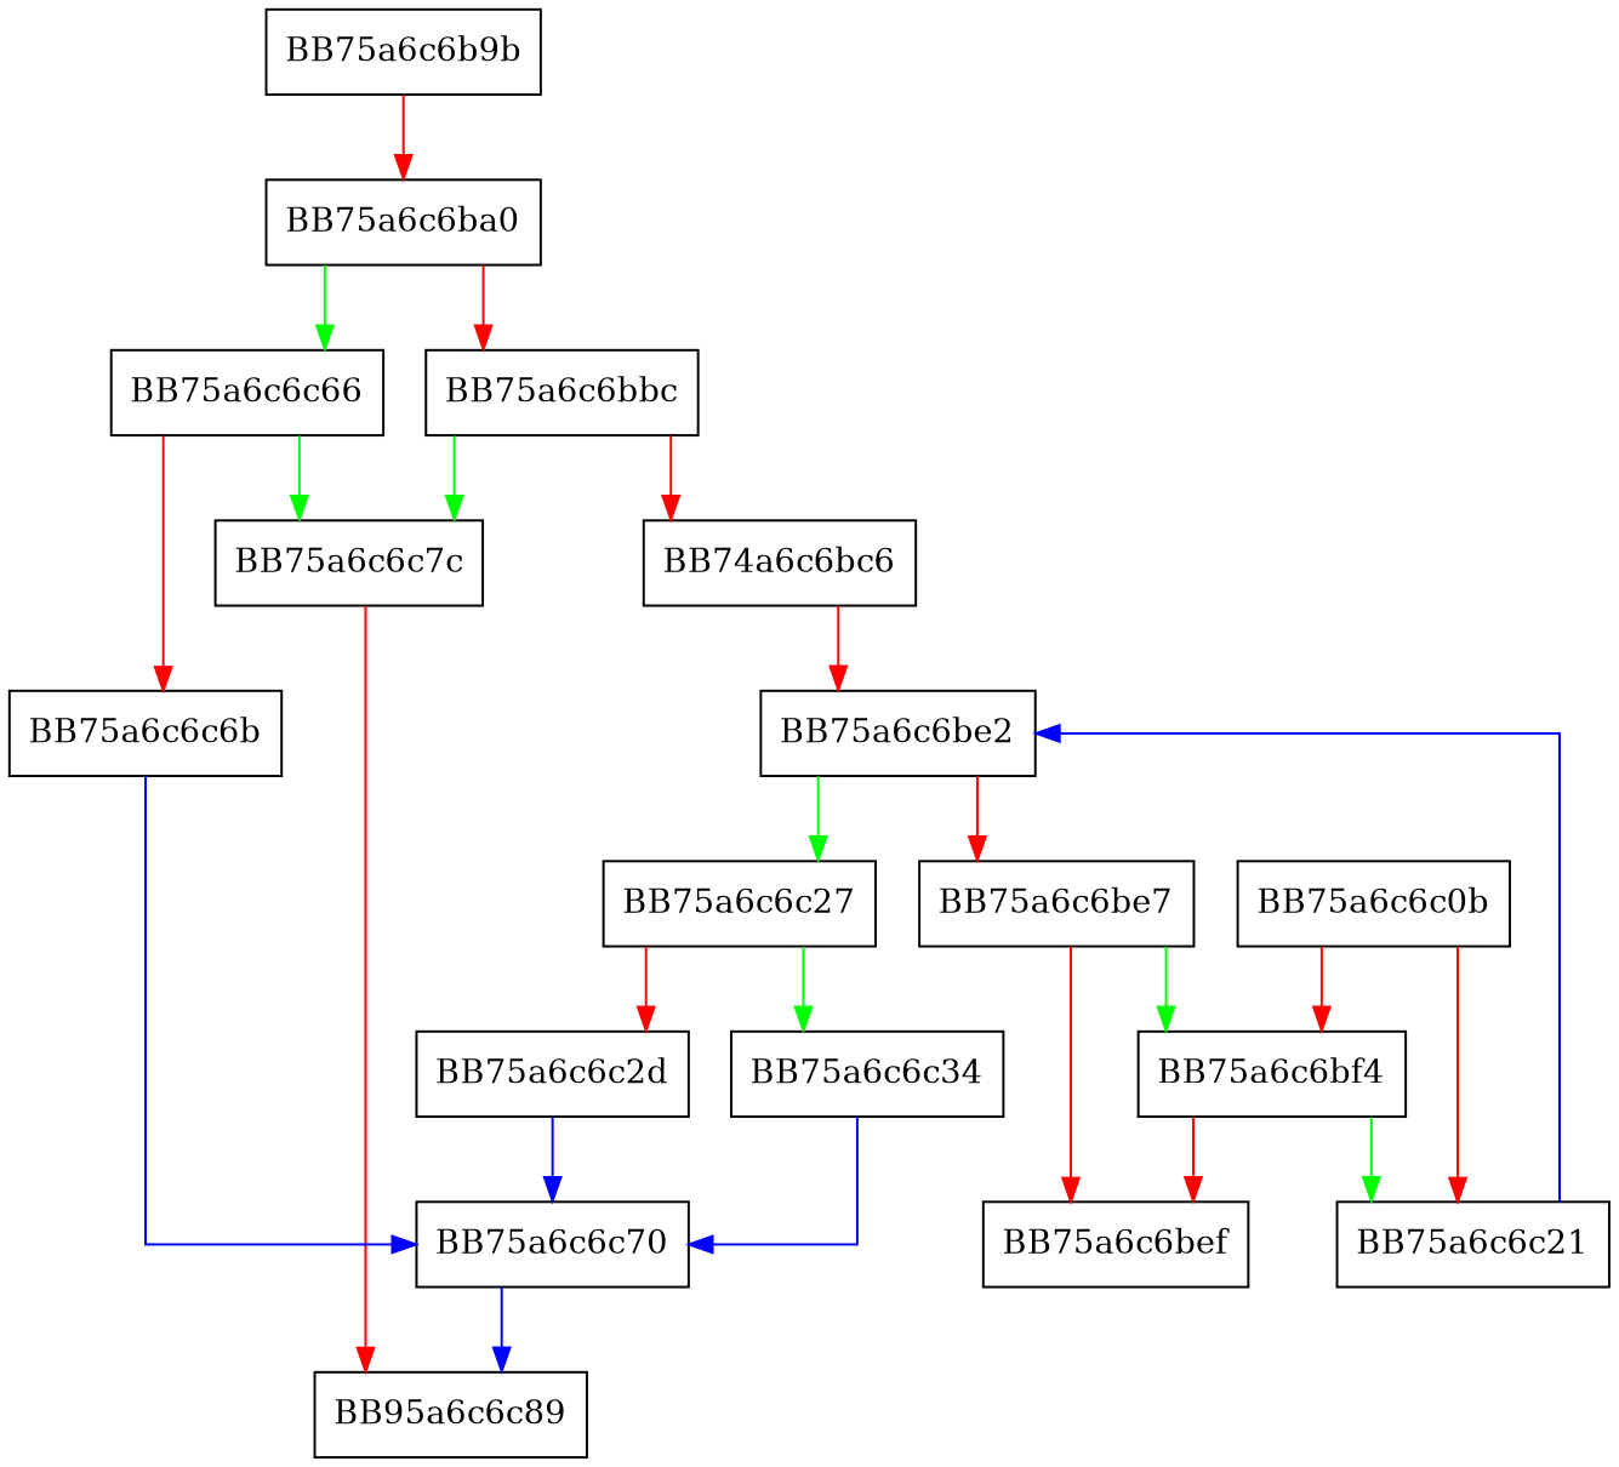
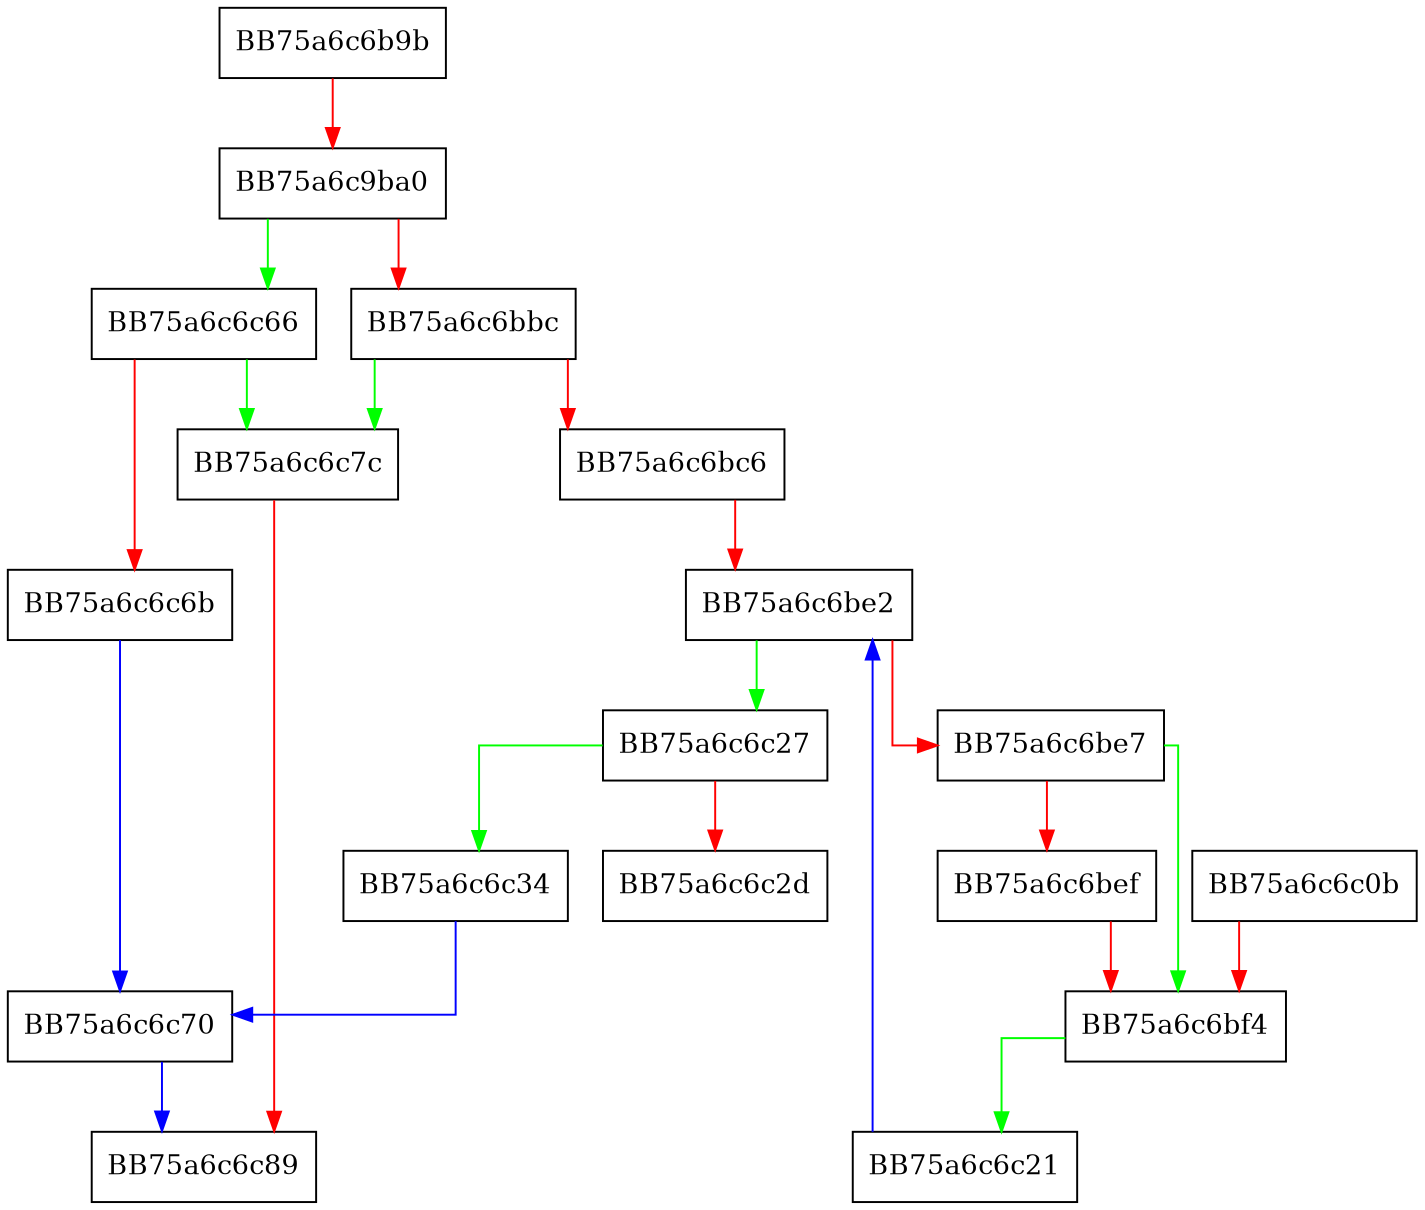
  digraph {
    fontname="DejaVu Serif"
    splines=ortho
    node [fontname="DejaVu Serif" shape=box]
    edge [color=red fontname="DejaVu Serif"]
-   BB75a6c6ba0
+   BB75a6c6ba0 [label=BB75a6c9ba0]
    BB75a6c6c66
    BB75a6c6bbc
    BB75a6c6b9b
    BB75a6c6c7c
    BB75a6c6c6b
-   BB75a6c6bc6 [label=BB74a6c6bc6]
-   BB75a6c6c89 [label=BB95a6c6c89]
+   BB75a6c6bc6
+   BB75a6c6c89
    BB75a6c6c70
    BB75a6c6be2
    BB75a6c6c27
    BB75a6c6be7
    BB75a6c6c34
    BB75a6c6c2d
    BB75a6c6bf4
    BB75a6c6bef
    BB75a6c6c21
    BB75a6c6c0b
    BB75a6c6ba0 -> BB75a6c6c66 [color=green]
    BB75a6c6ba0 -> BB75a6c6bbc
    BB75a6c6c66 -> BB75a6c6c7c [color=green]
    BB75a6c6c66 -> BB75a6c6c6b
    BB75a6c6bbc -> BB75a6c6c7c [color=green]
    BB75a6c6bbc -> BB75a6c6bc6
    BB75a6c6b9b -> BB75a6c6ba0
    BB75a6c6c7c -> BB75a6c6c89
    BB75a6c6c6b -> BB75a6c6c70 [color=blue]
    BB75a6c6bc6 -> BB75a6c6be2
    BB75a6c6c70 -> BB75a6c6c89 [color=blue]
    BB75a6c6be2 -> BB75a6c6c27 [color=green]
    BB75a6c6be2 -> BB75a6c6be7
    BB75a6c6c27 -> BB75a6c6c34 [color=green]
    BB75a6c6c27 -> BB75a6c6c2d
    BB75a6c6be7 -> BB75a6c6bf4 [color=green]
    BB75a6c6be7 -> BB75a6c6bef
    BB75a6c6c34 -> BB75a6c6c70 [color=blue]
-   BB75a6c6c2d -> BB75a6c6c70 [color=blue]
    BB75a6c6bf4 -> BB75a6c6c21 [color=green]
-   BB75a6c6bf4 -> BB75a6c6bef
+   BB75a6c6bef -> BB75a6c6bf4
    BB75a6c6c21 -> BB75a6c6be2 [color=blue]
    BB75a6c6c0b -> BB75a6c6bf4
-   BB75a6c6c0b -> BB75a6c6c21
  }
